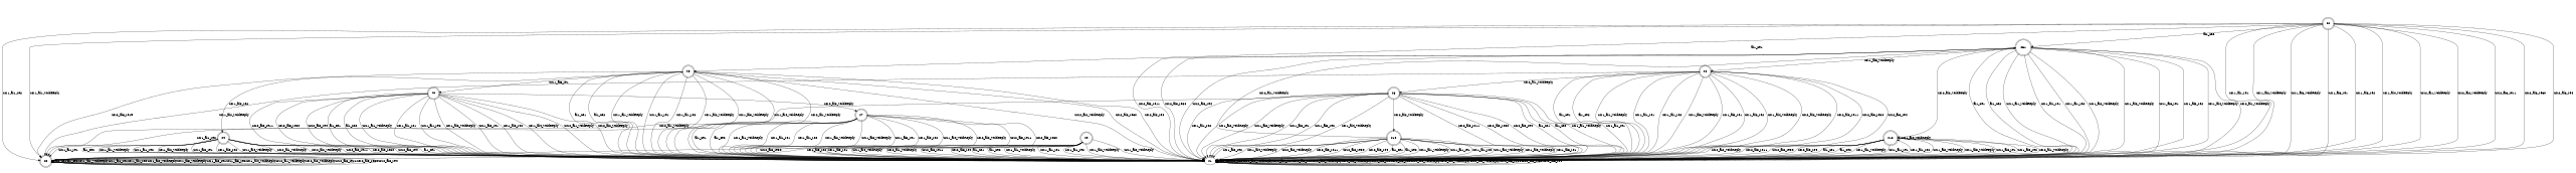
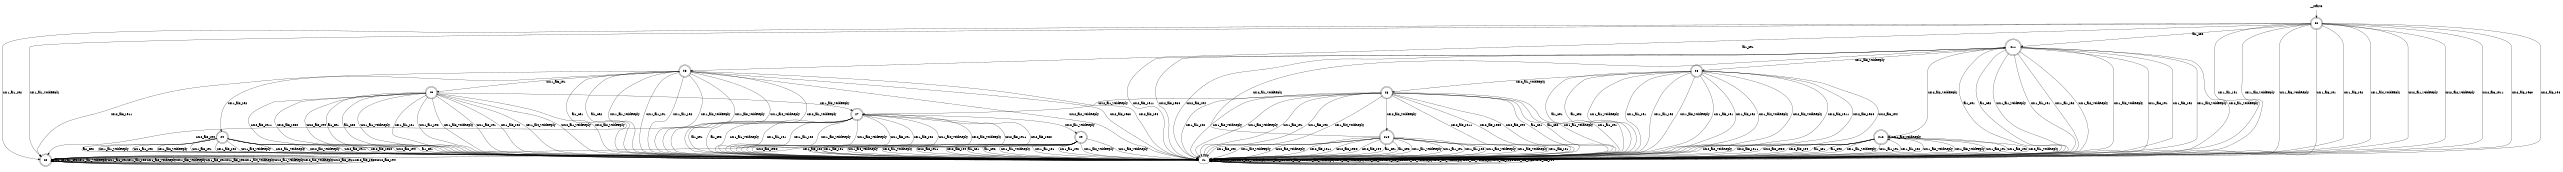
  digraph {
    node [shape=doublecircle]
    n1 [label=s0]
    n2 [label=s1 shape=""]
    n3 [label=s2]
    n4 [label=s3]
-   n5 [label=s61]
+   n5 [label=s11]
    n6 [label=s4]
    n7 [label=s5]
    n8 [label=s10]
    n9 [label=s7]
    n10 [label=s6]
    n11 [label=s8]
    n12 [label=s9]
    n13 [label=s12]
+   __start0 [shape=none]
    n1 -> n2 [label=usr1_ai1_re1]
    n1 -> n2 [label=usr1_ai2_VoidReply]
    n1 -> n2 [label=usr1_ai3_VoidReply]
    n1 -> n2 [label=usr1_ai3_re1]
    n1 -> n2 [label=usr1_ai3_re2]
    n1 -> n2 [label=usr1_ai4_VoidReply]
    n1 -> n2 [label=usr2_ai1_VoidReply]
    n1 -> n2 [label=usr2_ai2_VoidReply]
    n1 -> n2 [label=usr2_ai3_re11]
    n1 -> n2 [label=usr2_ai3_re30]
    n1 -> n2 [label=usr2_ai3_re4]
    n1 -> n3 [label=usr1_ai1_VoidReply]
    n1 -> n3 [label=usr1_ai1_re2]
    n1 -> n4 [label=ai1_ce1]
    n1 -> n5 [label=ai1_ce2]
    n2 -> n2 [label=ai1_ce1]
    n2 -> n2 [label=ai1_ce2]
    n2 -> n2 [label=usr1_ai1_VoidReply]
    n2 -> n2 [label=usr1_ai1_re1]
    n2 -> n2 [label=usr1_ai1_re2]
    n2 -> n2 [label=usr1_ai2_VoidReply]
    n2 -> n2 [label=usr1_ai3_VoidReply]
    n2 -> n2 [label=usr1_ai3_re1]
    n2 -> n2 [label=usr1_ai3_re2]
    n2 -> n2 [label=usr1_ai4_VoidReply]
    n2 -> n2 [label=usr2_ai1_VoidReply]
    n2 -> n2 [label=usr2_ai2_VoidReply]
    n2 -> n2 [label=usr2_ai3_re11]
    n2 -> n2 [label=usr2_ai3_re30]
    n2 -> n2 [label=usr2_ai3_re4]
    n3 -> n3 [label=ai1_ce1]
    n3 -> n3 [label=ai1_ce2]
    n3 -> n3 [label=usr1_ai1_VoidReply]
    n3 -> n3 [label=usr1_ai1_re1]
    n3 -> n3 [label=usr1_ai1_re2]
    n3 -> n3 [label=usr1_ai2_VoidReply]
    n3 -> n3 [label=usr1_ai3_VoidReply]
    n3 -> n3 [label=usr1_ai3_re1]
    n3 -> n3 [label=usr1_ai3_re2]
    n3 -> n3 [label=usr1_ai4_VoidReply]
    n3 -> n3 [label=usr2_ai1_VoidReply]
    n3 -> n3 [label=usr2_ai2_VoidReply]
    n3 -> n3 [label=usr2_ai3_re11]
    n3 -> n3 [label=usr2_ai3_re30]
    n3 -> n3 [label=usr2_ai3_re4]
    n4 -> n2 [label=ai1_ce1]
    n4 -> n2 [label=ai1_ce2]
    n4 -> n2 [label=usr1_ai1_VoidReply]
    n4 -> n2 [label=usr1_ai1_re1]
    n4 -> n2 [label=usr1_ai1_re2]
    n4 -> n2 [label=usr1_ai2_VoidReply]
    n4 -> n2 [label=usr1_ai3_VoidReply]
    n4 -> n2 [label=usr1_ai4_VoidReply]
    n4 -> n2 [label=usr2_ai1_VoidReply]
    n4 -> n2 [label=usr2_ai2_VoidReply]
    n4 -> n2 [label=usr2_ai3_re30]
    n4 -> n2 [label=usr2_ai3_re4]
-   n4 -> n3 [label=usr2_ai3_re19]
+   n4 -> n3 [label=usr2_ai3_re11]
    n4 -> n6 [label=usr1_ai3_re2]
    n4 -> n7 [label=usr1_ai3_re1]
    n5 -> n2 [label=ai1_ce1]
    n5 -> n2 [label=ai1_ce2]
    n5 -> n2 [label=usr1_ai1_VoidReply]
    n5 -> n2 [label=usr1_ai1_re1]
    n5 -> n2 [label=usr1_ai1_re2]
    n5 -> n2 [label=usr1_ai2_VoidReply]
    n5 -> n2 [label=usr1_ai3_VoidReply]
    n5 -> n2 [label=usr1_ai3_re1]
    n5 -> n2 [label=usr1_ai3_re2]
    n5 -> n2 [label=usr1_ai4_VoidReply]
    n5 -> n2 [label=usr2_ai1_VoidReply]
    n5 -> n2 [label=usr2_ai3_re11]
    n5 -> n2 [label=usr2_ai3_re30]
    n5 -> n2 [label=usr2_ai3_re4]
    n5 -> n10 [label=usr1_ai3_VoidReply]
    n5 -> n13 [label=usr2_ai2_VoidReply]
    n6 -> n2 [label=ai1_ce1]
    n6 -> n2 [label=ai1_ce2]
    n6 -> n2 [label=usr1_ai1_VoidReply]
    n6 -> n2 [label=usr1_ai1_re2]
    n6 -> n2 [label=usr1_ai2_VoidReply]
    n6 -> n2 [label=usr1_ai3_re1]
    n6 -> n2 [label=usr1_ai3_re2]
    n6 -> n2 [label=usr1_ai4_VoidReply]
    n6 -> n2 [label=usr2_ai1_VoidReply]
    n6 -> n2 [label=usr2_ai2_VoidReply]
    n6 -> n2 [label=usr2_ai3_re11]
    n6 -> n2 [label=usr2_ai3_re30]
    n6 -> n2 [label=usr2_ai3_re4]
-   n6 -> n3 [label=usr1_ai1_re1]
    n7 -> n2 [label=ai1_ce1]
    n7 -> n2 [label=ai1_ce2]
    n7 -> n2 [label=usr1_ai1_VoidReply]
    n7 -> n2 [label=usr1_ai1_re1]
    n7 -> n2 [label=usr1_ai1_re2]
    n7 -> n2 [label=usr1_ai2_VoidReply]
    n7 -> n2 [label=usr1_ai3_re1]
    n7 -> n2 [label=usr1_ai3_re2]
    n7 -> n2 [label=usr1_ai4_VoidReply]
    n7 -> n2 [label=usr2_ai1_VoidReply]
    n7 -> n2 [label=usr2_ai2_VoidReply]
    n7 -> n2 [label=usr2_ai3_re11]
    n7 -> n2 [label=usr2_ai3_re30]
    n7 -> n2 [label=usr2_ai3_re4]
-   n7 -> n9 [label=usr0_ai3_VoidReply]
+   n7 -> n9 [label=usr1_ai3_VoidReply]
    n8 -> n2 [label=ai1_ce1]
    n8 -> n2 [label=ai1_ce2]
    n8 -> n2 [label=usr1_ai1_VoidReply]
    n8 -> n2 [label=usr1_ai1_re1]
    n8 -> n2 [label=usr1_ai1_re2]
    n8 -> n2 [label=usr1_ai2_VoidReply]
    n8 -> n2 [label=usr1_ai3_VoidReply]
    n8 -> n2 [label=usr1_ai3_re1]
    n8 -> n2 [label=usr1_ai3_re2]
    n8 -> n2 [label=usr1_ai4_VoidReply]
    n8 -> n2 [label=usr2_ai2_VoidReply]
    n8 -> n2 [label=usr2_ai3_re11]
    n8 -> n2 [label=usr2_ai3_re30]
    n8 -> n2 [label=usr2_ai3_re4]
    n8 -> n5 [label=usr2_ai1_VoidReply]
    n9 -> n2 [label=ai1_ce1]
    n9 -> n2 [label=ai1_ce2]
    n9 -> n2 [label=usr1_ai1_VoidReply]
    n9 -> n2 [label=usr1_ai1_re1]
    n9 -> n2 [label=usr1_ai1_re2]
    n9 -> n2 [label=usr1_ai2_VoidReply]
    n9 -> n2 [label=usr1_ai3_VoidReply]
    n9 -> n2 [label=usr1_ai3_re1]
    n9 -> n2 [label=usr1_ai3_re2]
    n9 -> n2 [label=usr1_ai4_VoidReply]
    n9 -> n2 [label=usr2_ai2_VoidReply]
    n9 -> n2 [label=usr2_ai3_re11]
    n9 -> n2 [label=usr2_ai3_re30]
-   n9 -> n3 [label=usr1_ai1_re2]
+   n9 -> n3 [label=usr2_ai3_re4]
+   n9 -> n12 [label=usr2_ai1_VoidReply]
    n10 -> n2 [label=ai1_ce1]
    n10 -> n2 [label=ai1_ce2]
    n10 -> n2 [label=usr1_ai1_VoidReply]
    n10 -> n2 [label=usr1_ai1_re1]
    n10 -> n2 [label=usr1_ai1_re2]
    n10 -> n2 [label=usr1_ai3_VoidReply]
    n10 -> n2 [label=usr1_ai3_re1]
    n10 -> n2 [label=usr1_ai3_re2]
    n10 -> n2 [label=usr1_ai4_VoidReply]
    n10 -> n2 [label=usr2_ai2_VoidReply]
    n10 -> n2 [label=usr2_ai3_re11]
    n10 -> n2 [label=usr2_ai3_re30]
    n10 -> n2 [label=usr2_ai3_re4]
-   n10 -> n3 [label=usr1_ai2_VoidReply]
    n10 -> n11 [label=usr2_ai1_VoidReply]
    n11 -> n2 [label=ai1_ce1]
    n11 -> n2 [label=ai1_ce2]
    n11 -> n2 [label=usr1_ai1_VoidReply]
    n11 -> n2 [label=usr1_ai1_re1]
    n11 -> n2 [label=usr1_ai1_re2]
    n11 -> n2 [label=usr1_ai2_VoidReply]
    n11 -> n2 [label=usr1_ai3_VoidReply]
    n11 -> n2 [label=usr1_ai3_re1]
    n11 -> n2 [label=usr1_ai3_re2]
    n11 -> n2 [label=usr1_ai4_VoidReply]
    n11 -> n2 [label=usr2_ai3_re11]
    n11 -> n2 [label=usr2_ai3_re30]
    n11 -> n2 [label=usr2_ai3_re4]
-   n11 -> n3 [label=usr2_ai1_VoidReply]
+   n11 -> n9 [label=usr2_ai1_VoidReply]
    n11 -> n8 [label=usr2_ai2_VoidReply]
    n12 -> n2 [label=ai1_ce1]
    n12 -> n2 [label=ai1_ce2]
    n12 -> n2 [label=usr1_ai1_VoidReply]
    n12 -> n2 [label=usr1_ai1_re1]
    n12 -> n2 [label=usr1_ai1_re2]
    n12 -> n2 [label=usr1_ai2_VoidReply]
    n12 -> n2 [label=usr1_ai3_VoidReply]
    n12 -> n2 [label=usr1_ai3_re1]
    n12 -> n2 [label=usr1_ai4_VoidReply]
    n12 -> n2 [label=usr2_ai1_VoidReply]
    n12 -> n2 [label=usr2_ai3_re11]
    n12 -> n2 [label=usr2_ai3_re4]
    n12 -> n3 [label=usr1_ai3_re2]
    n12 -> n3 [label=usr2_ai3_re30]
    n13 -> n2 [label=ai1_ce1]
    n13 -> n2 [label=ai1_ce2]
    n13 -> n2 [label=usr1_ai1_VoidReply]
    n13 -> n2 [label=usr1_ai1_re1]
    n13 -> n2 [label=usr1_ai1_re2]
    n13 -> n2 [label=usr1_ai2_VoidReply]
    n13 -> n2 [label=usr1_ai3_VoidReply]
    n13 -> n2 [label=usr1_ai3_re1]
    n13 -> n2 [label=usr1_ai3_re2]
    n13 -> n2 [label=usr2_ai1_VoidReply]
    n13 -> n2 [label=usr2_ai2_VoidReply]
    n13 -> n2 [label=usr2_ai3_re11]
    n13 -> n2 [label=usr2_ai3_re30]
    n13 -> n2 [label=usr2_ai3_re4]
    n13 -> n13 [label=usr1_ai4_VoidReply]
+   __start0 -> n1
  }
